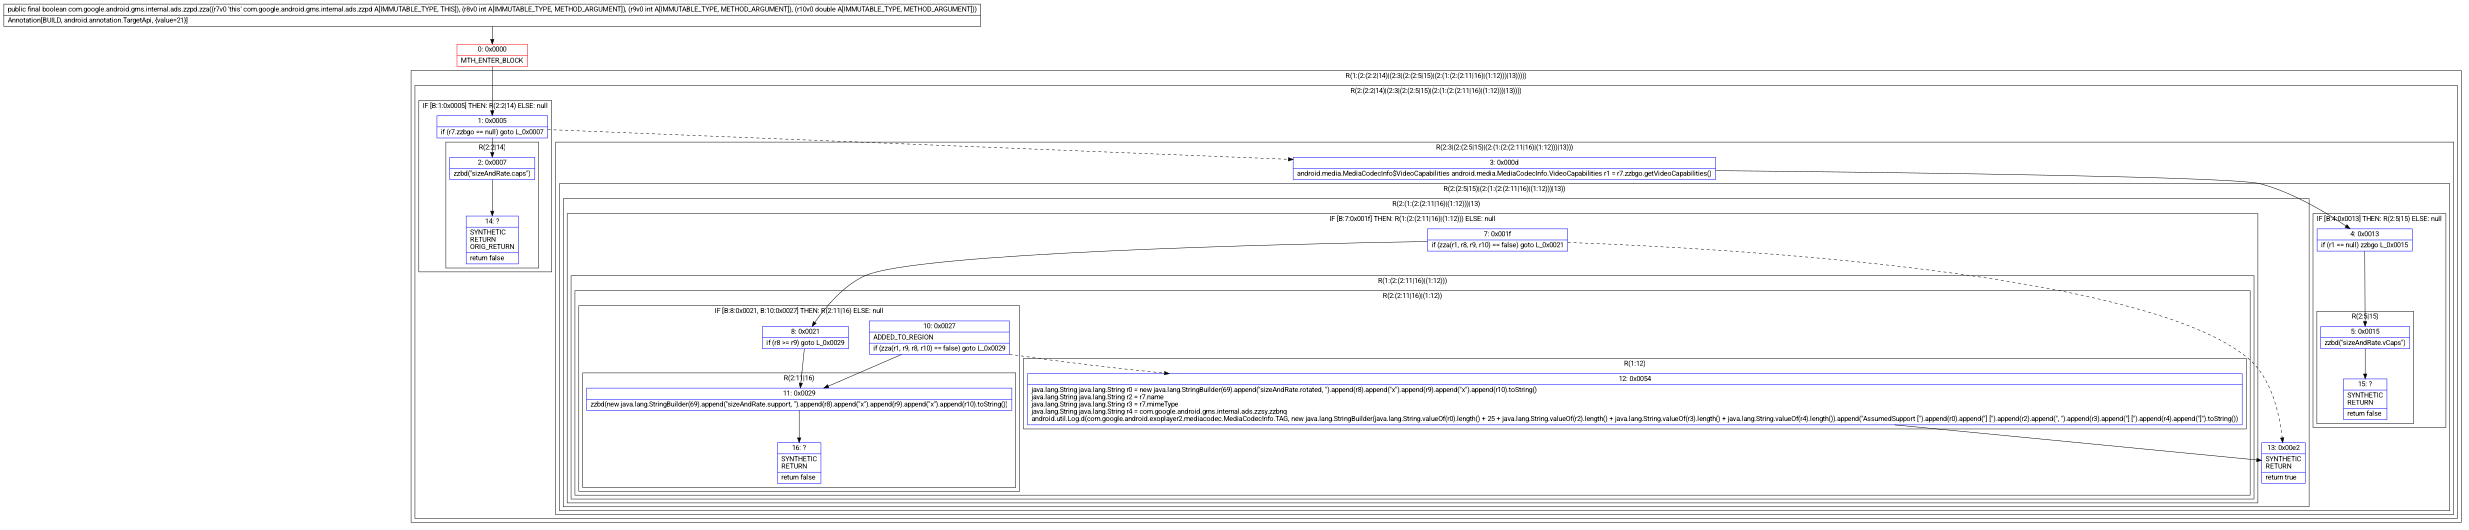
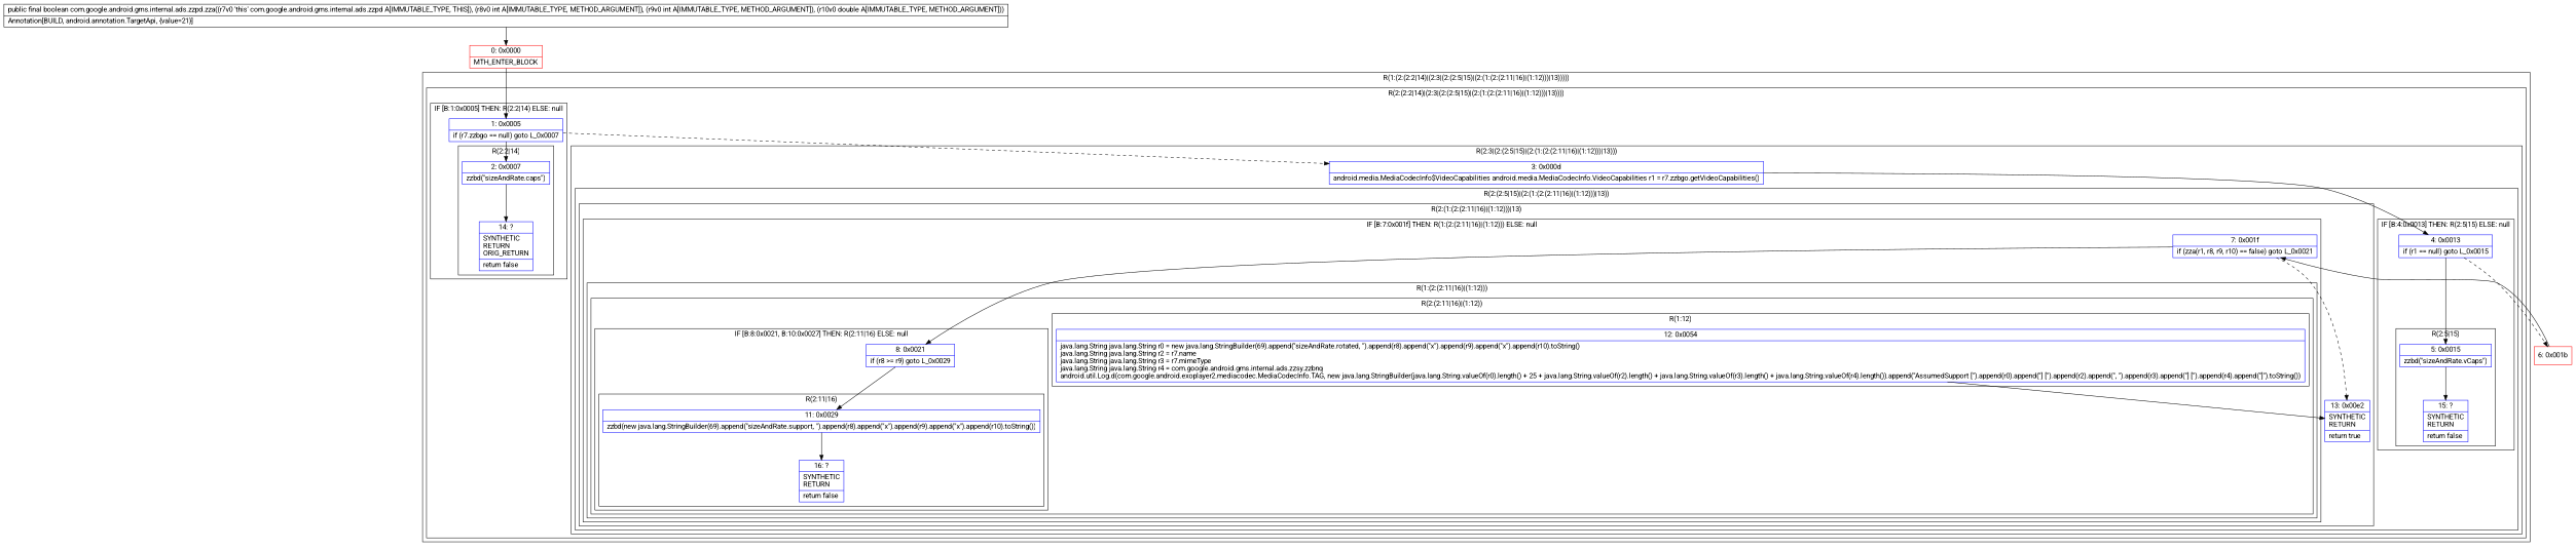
  digraph {
    fontname=Roboto
    node [color=blue fontname=Roboto shape=record]
    edge [fontname=Roboto]
    n1 [label="{2\:\ 0x0007|zzbd(\"sizeAndRate.caps\")\l}"]
    n2 [label="{14\:\ ?|SYNTHETIC\lRETURN\lORIG_RETURN\l|return false\l}"]
    n3 [label="{1\:\ 0x0005|if (r7.zzbgo == null) goto L_0x0007\l}"]
    n4 [label="{5\:\ 0x0015|zzbd(\"sizeAndRate.vCaps\")\l}"]
    n5 [label="{15\:\ ?|SYNTHETIC\lRETURN\l|return false\l}"]
-   n6 [label="{4\:\ 0x0013|if (r1 == null) zzbgo L_0x0015\l}"]
+   n6 [label="{4\:\ 0x0013|if (r1 == null) goto L_0x0015\l}"]
    n7 [label="{11\:\ 0x0029|zzbd(new java.lang.StringBuilder(69).append(\"sizeAndRate.support, \").append(r8).append(\"x\").append(r9).append(\"x\").append(r10).toString())\l}"]
    n8 [label="{16\:\ ?|SYNTHETIC\lRETURN\l|return false\l}"]
    n9 [label="{8\:\ 0x0021|if (r8 \>= r9) goto L_0x0029\l}"]
-   n10 [label="{10\:\ 0x0027|ADDED_TO_REGION\l|if (zza(r1, r9, r8, r10) == false) goto L_0x0029\l}"]
    n11 [label="{12\:\ 0x0054|java.lang.String java.lang.String r0 = new java.lang.StringBuilder(69).append(\"sizeAndRate.rotated, \").append(r8).append(\"x\").append(r9).append(\"x\").append(r10).toString()\ljava.lang.String java.lang.String r2 = r7.name\ljava.lang.String java.lang.String r3 = r7.mimeType\ljava.lang.String java.lang.String r4 = com.google.android.gms.internal.ads.zzsy.zzbnq\landroid.util.Log.d(com.google.android.exoplayer2.mediacodec.MediaCodecInfo.TAG, new java.lang.StringBuilder(java.lang.String.valueOf(r0).length() + 25 + java.lang.String.valueOf(r2).length() + java.lang.String.valueOf(r3).length() + java.lang.String.valueOf(r4).length()).append(\"AssumedSupport [\").append(r0).append(\"] [\").append(r2).append(\", \").append(r3).append(\"] [\").append(r4).append(\"]\").toString())\l}"]
    n12 [label="{7\:\ 0x001f|if (zza(r1, r8, r9, r10) == false) goto L_0x0021\l}"]
    n13 [label="{13\:\ 0x00e2|SYNTHETIC\lRETURN\l|return true\l}"]
    n14 [label="{3\:\ 0x000d|android.media.MediaCodecInfo$VideoCapabilities android.media.MediaCodecInfo.VideoCapabilities r1 = r7.zzbgo.getVideoCapabilities()\l}"]
+   n15 [color=red label="{6\:\ 0x001b}"]
    n16 [color=red label="{0\:\ 0x0000|MTH_ENTER_BLOCK\l}"]
    n17 [label="{public final boolean com.google.android.gms.internal.ads.zzpd.zza((r7v0 'this' com.google.android.gms.internal.ads.zzpd A[IMMUTABLE_TYPE, THIS]), (r8v0 int A[IMMUTABLE_TYPE, METHOD_ARGUMENT]), (r9v0 int A[IMMUTABLE_TYPE, METHOD_ARGUMENT]), (r10v0 double A[IMMUTABLE_TYPE, METHOD_ARGUMENT]))  | Annotation[BUILD, android.annotation.TargetApi, \{value=21\}]\l}" color=""]
    subgraph cluster_1 {
      label="R(1:(2:(2:2|14)|(2:3|(2:(2:5|15)|(2:(1:(2:(2:11|16)|(1:12)))|13)))))"
      subgraph cluster_2 {
        label="R(2:(2:2|14)|(2:3|(2:(2:5|15)|(2:(1:(2:(2:11|16)|(1:12)))|13))))"
        subgraph cluster_3 {
          label="IF [B:1:0x0005] THEN: R(2:2|14) ELSE: null"
          n3
          subgraph cluster_4 {
            label="R(2:2|14)"
            n1
            n2
          }
        }
        subgraph cluster_5 {
          label="R(2:3|(2:(2:5|15)|(2:(1:(2:(2:11|16)|(1:12)))|13)))"
          n14
          subgraph cluster_6 {
            label="R(2:(2:5|15)|(2:(1:(2:(2:11|16)|(1:12)))|13))"
            subgraph cluster_7 {
              label="IF [B:4:0x0013] THEN: R(2:5|15) ELSE: null"
              n6
              subgraph cluster_8 {
                label="R(2:5|15)"
                n4
                n5
              }
            }
            subgraph cluster_9 {
              label="R(2:(1:(2:(2:11|16)|(1:12)))|13)"
              n13
              subgraph cluster_10 {
                label="IF [B:7:0x001f] THEN: R(1:(2:(2:11|16)|(1:12))) ELSE: null"
                n12
                subgraph cluster_11 {
                  label="R(1:(2:(2:11|16)|(1:12)))"
                  subgraph cluster_12 {
                    label="R(2:(2:11|16)|(1:12))"
                    subgraph cluster_13 {
                      label="IF [B:8:0x0021, B:10:0x0027] THEN: R(2:11|16) ELSE: null"
                      n9
-                     n10
                      subgraph cluster_14 {
                        label="R(2:11|16)"
                        n7
                        n8
                      }
                    }
                    subgraph cluster_15 {
                      label="R(1:12)"
                      n11
                    }
                  }
                }
              }
            }
          }
        }
      }
    }
    n1 -> n2
    n3 -> n1
    n3 -> n14 [style=dashed]
    n4 -> n5
    n6 -> n4
+   n6 -> n15 [style=dashed]
    n7 -> n8
    n9 -> n7
-   n10 -> n7
-   n10 -> n11 [style=dashed]
    n11 -> n13
    n12 -> n9
    n12 -> n13 [style=dashed]
    n14 -> n6
+   n15 -> n12
    n16 -> n3
    n17 -> n16
  }
